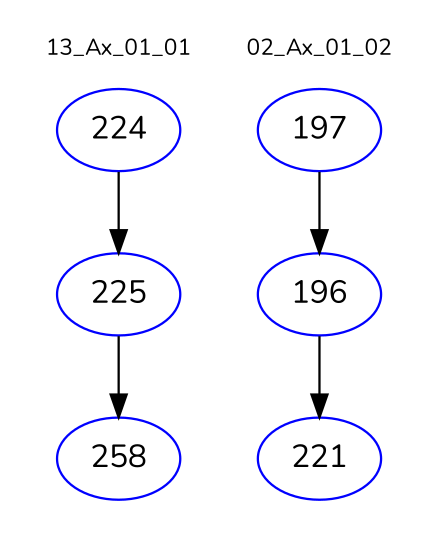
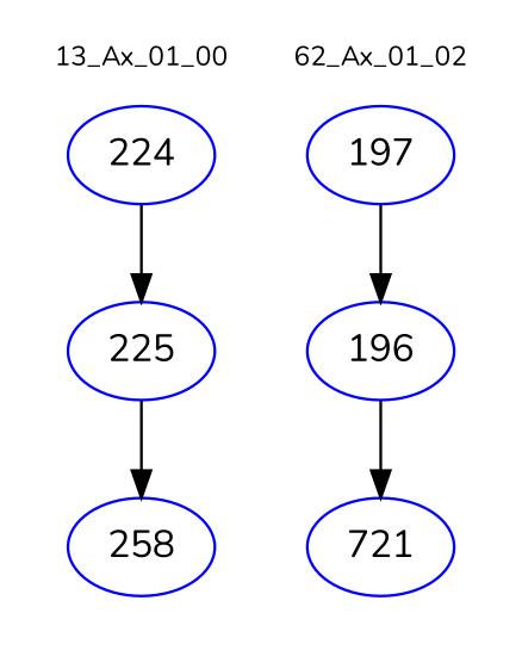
  digraph {
    fontname=Nunito
    node [color=blue fontname=Nunito]
    edge [color=black fontname=Nunito]
    n1 [label=224]
    n2 [label=225]
    n3 [label=258]
    n4 [label=197]
    n5 [label=196]
-   n6 [label=221]
+   n6 [label=721]
    subgraph cluster_1 {
      color=white
      fontsize=10
-     label="13_Ax_01_01"
+     label="13_Ax_01_00"
      n1
      n2
      n3
    }
    subgraph cluster_2 {
      color=white
      fontsize=10
-     label="02_Ax_01_02"
+     label="62_Ax_01_02"
      n4
      n5
      n6
    }
    n1 -> n2
    n2 -> n3
    n4 -> n5
    n5 -> n6
  }
